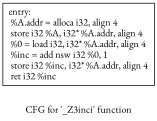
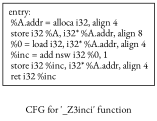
  digraph {
    label="CFG for '_Z3inci' function"
    fontname="EB Garamond"
-   n1 [label="{entry:\l  %A.addr = alloca i32, align 4\l  store i32 %A, i32* %A.addr, align 4\l  %0 = load i32, i32* %A.addr, align 4\l  %inc = add nsw i32 %0, 1\l  store i32 %inc, i32* %A.addr, align 4\l  ret i32 %inc\l}" shape=record fontname="EB Garamond"]
+   n1 [label="{entry:\l  %A.addr = alloca i32, align 4\l  store i32 %A, i32* %A.addr, align 8\l  %0 = load i32, i32* %A.addr, align 4\l  %inc = add nsw i32 %0, 1\l  store i32 %inc, i32* %A.addr, align 4\l  ret i32 %inc\l}" shape=record fontname="EB Garamond"]
  }
